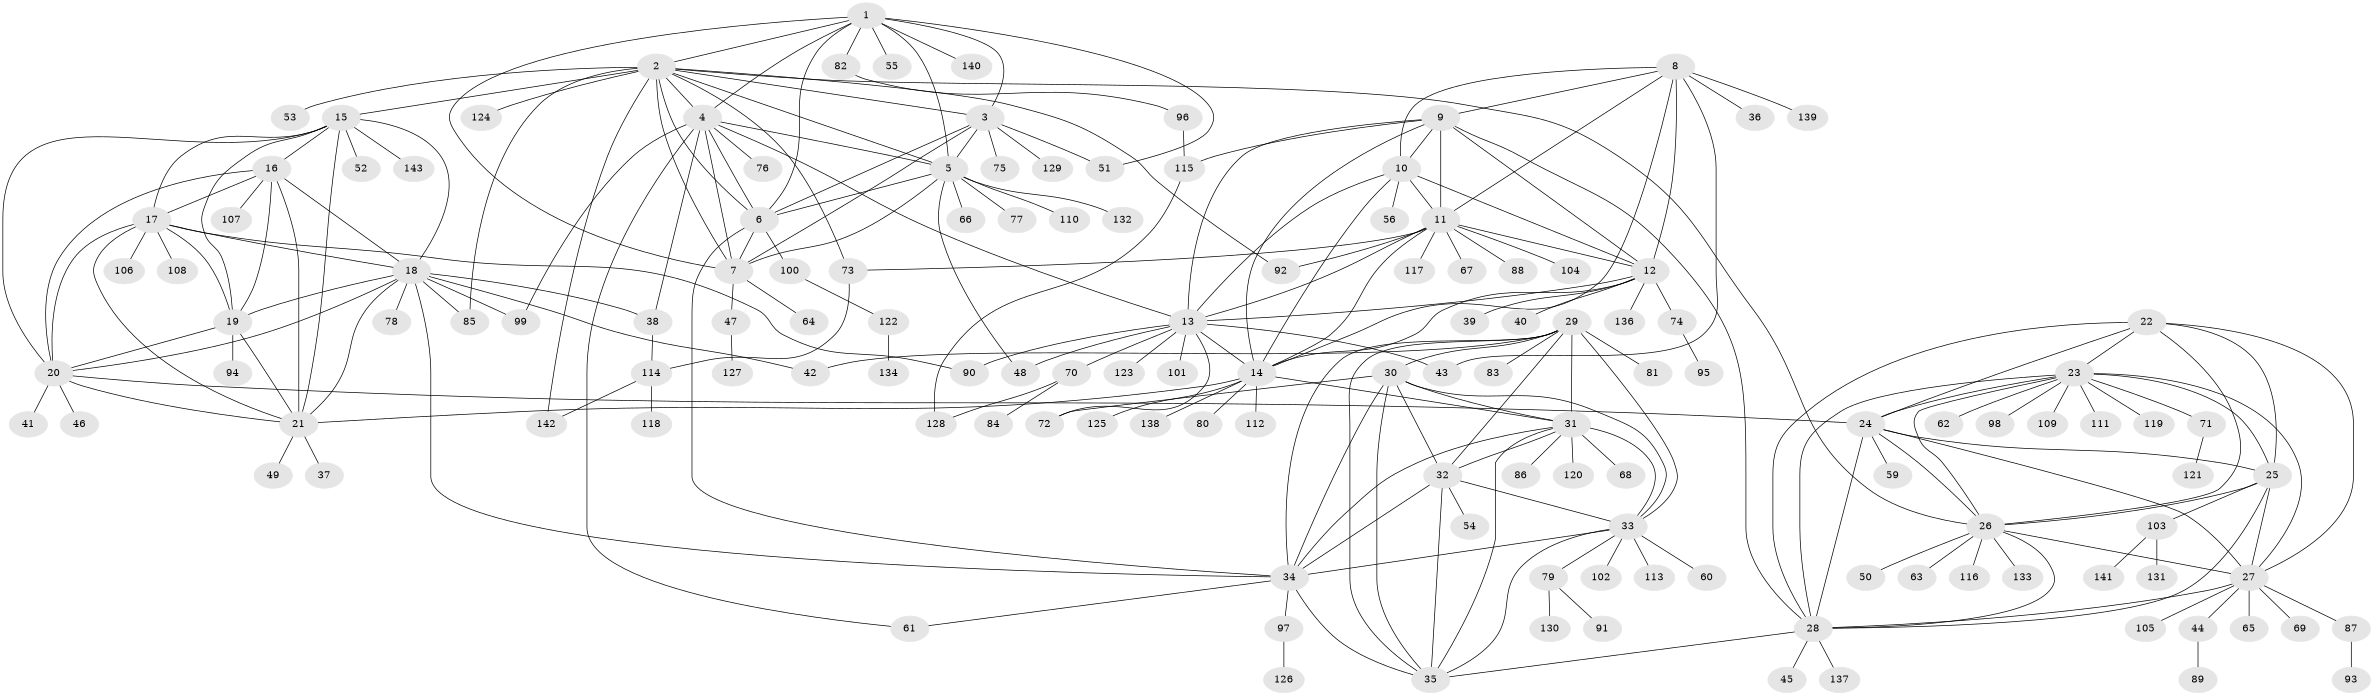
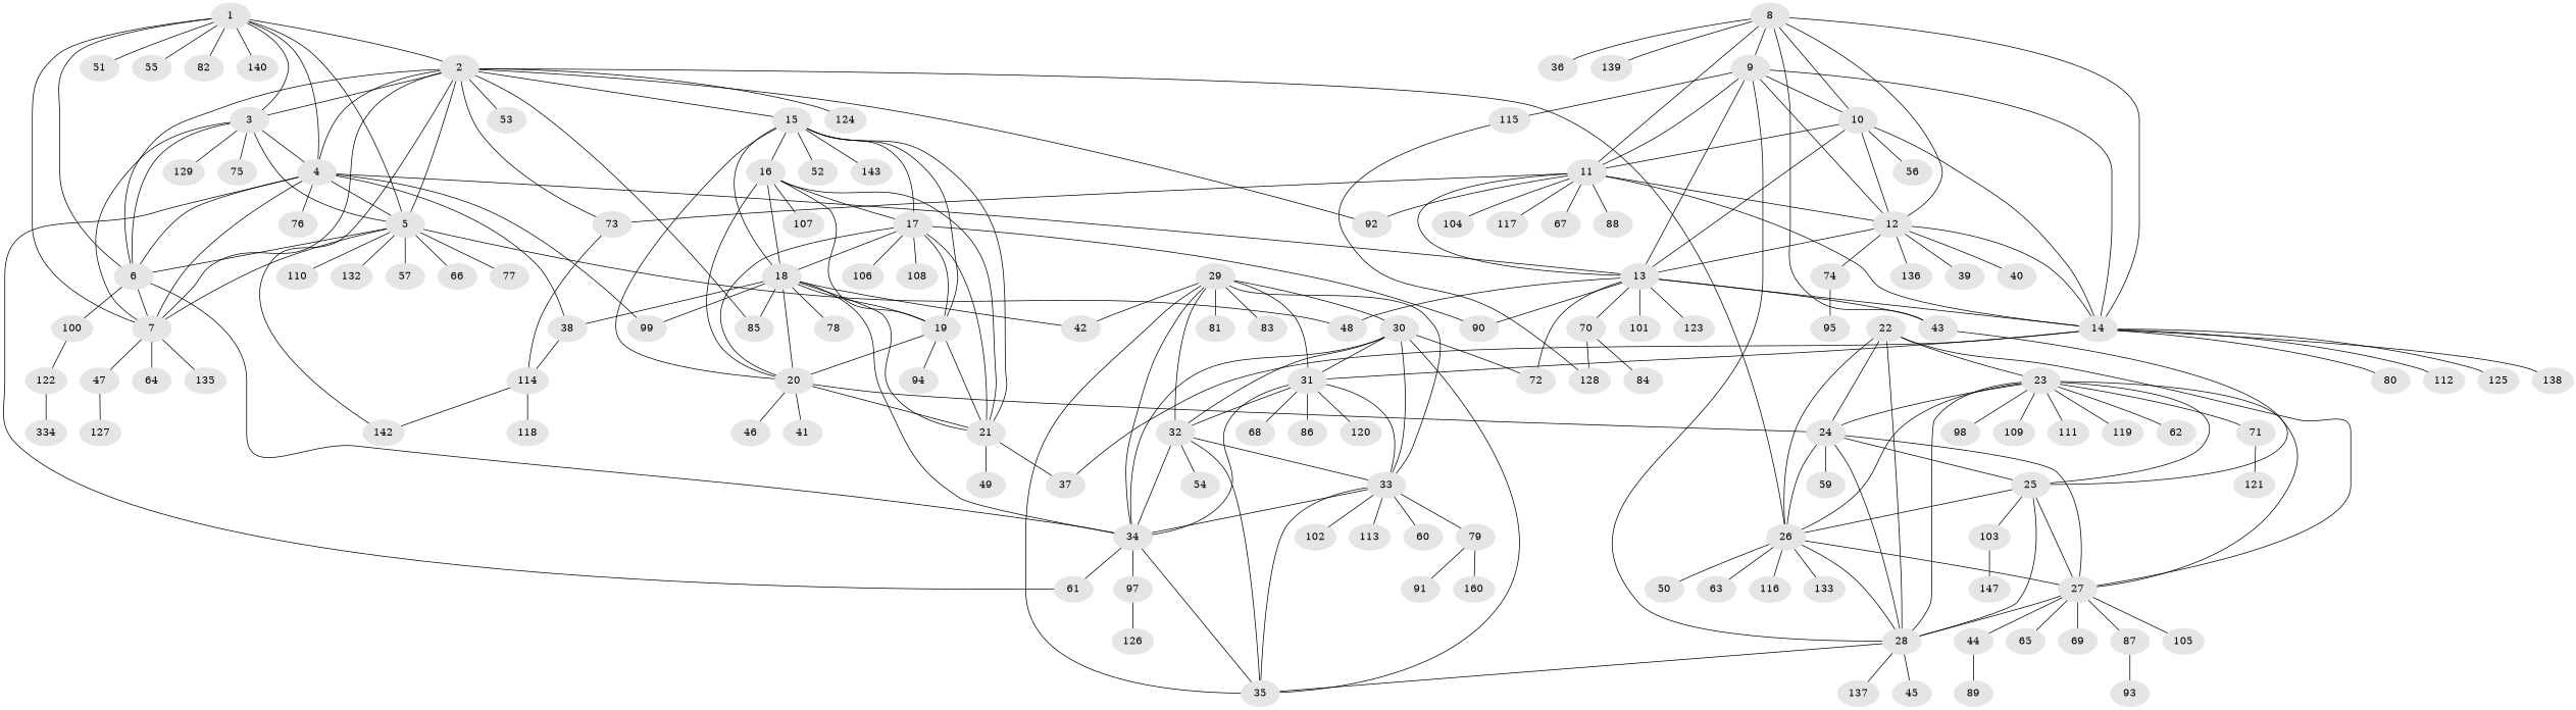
  graph {
    node [color=gray90 style=filled]
    1
    2
    3
    4
    5
    6
    7
    51
    55
    82
    140
    15
    26
    53
    73
    85
    92
    124
    142
    75
    129
    13
    38
    61
    76
    99
    48
+   57
    66
    77
    110
    132
    34
    100
    47
    64
-   96
+   135
    21
    16
    17
    18
    19
    20
    52
    143
    28
    27
    50
    63
    116
    133
    114
    14
    43
    70
    72
    90
    101
    123
    35
    97
    122
    127
    8
    9
    10
    11
    12
    36
    139
    115
    56
    67
    88
    104
    117
    39
    40
    74
    136
    31
    80
    112
    125
    138
    45
    137
    128
    95
    84
    37
    49
    32
    33
    68
    86
    120
    107
    106
    108
    42
    78
    94
    24
    41
    46
    25
    59
    22
    23
    62
    71
    98
    109
    111
    119
    103
    44
    65
    69
    87
    105
    121
-   131
-   141
+   141 [label=147]
    89
    93
    29
    30
    81
    83
    54
    60
    79
    102
    113
    91
-   130
+   130 [label=160]
    126
    118
-   134
+   134 [label=334]
    1 -- 2
    1 -- 3
    1 -- 4
    1 -- 5
    1 -- 6
    1 -- 7
    1 -- 51
    1 -- 55
    1 -- 82
    1 -- 140
    2 -- 3
    2 -- 4
    2 -- 5
    2 -- 6
    2 -- 7
    2 -- 15
    2 -- 26
    2 -- 53
    2 -- 73
    2 -- 85
    2 -- 92
    2 -- 124
    2 -- 142
-   3 -- 51
+   3 -- 4
    3 -- 5
    3 -- 6
    3 -- 7
    3 -- 75
    3 -- 129
    4 -- 5
    4 -- 6
    4 -- 7
    4 -- 13
    4 -- 38
    4 -- 61
    4 -- 76
    4 -- 99
    5 -- 6
    5 -- 7
    5 -- 48
+   5 -- 57
    5 -- 66
    5 -- 77
    5 -- 110
    5 -- 132
    6 -- 7
    6 -- 34
    6 -- 100
    7 -- 47
    7 -- 64
-   82 -- 96
+   7 -- 135
    15 -- 21
    15 -- 16
    15 -- 17
    15 -- 18
    15 -- 19
    15 -- 20
    15 -- 52
    15 -- 143
    26 -- 28
    26 -- 27
    26 -- 50
    26 -- 63
    26 -- 116
    26 -- 133
    73 -- 114
    13 -- 48
    13 -- 14
    13 -- 43
    13 -- 70
    13 -- 72
    13 -- 90
    13 -- 101
    13 -- 123
    38 -- 114
    34 -- 61
    34 -- 35
    34 -- 97
    100 -- 122
    47 -- 127
-   96 -- 115
    21 -- 37
    21 -- 49
    16 -- 21
    16 -- 17
    16 -- 18
    16 -- 19
    16 -- 20
    16 -- 107
    17 -- 21
    17 -- 18
    17 -- 19
    17 -- 20
    17 -- 90
    17 -- 106
    17 -- 108
    18 -- 85
    18 -- 38
    18 -- 99
    18 -- 34
    18 -- 21
    18 -- 19
    18 -- 20
    18 -- 42
    18 -- 78
    19 -- 21
    19 -- 20
    19 -- 94
    20 -- 21
    20 -- 24
    20 -- 41
    20 -- 46
    28 -- 35
    28 -- 45
    28 -- 137
    27 -- 28
    27 -- 44
    27 -- 65
    27 -- 69
    27 -- 87
    27 -- 105
    114 -- 142
    114 -- 118
-   14 -- 21
+   14 -- 37
    14 -- 31
    14 -- 80
    14 -- 112
    14 -- 125
    14 -- 138
    70 -- 128
    70 -- 84
    97 -- 126
    122 -- 134
    8 -- 14
    8 -- 43
    8 -- 9
    8 -- 10
    8 -- 11
    8 -- 12
    8 -- 36
    8 -- 139
    9 -- 13
    9 -- 28
    9 -- 14
    9 -- 10
    9 -- 11
    9 -- 12
    9 -- 115
    10 -- 13
    10 -- 14
    10 -- 11
    10 -- 12
    10 -- 56
    11 -- 73
    11 -- 92
    11 -- 13
    11 -- 14
    11 -- 12
    11 -- 67
    11 -- 88
    11 -- 104
    11 -- 117
    12 -- 13
    12 -- 14
    12 -- 39
    12 -- 40
    12 -- 74
    12 -- 136
    115 -- 128
    74 -- 95
    31 -- 34
-   31 -- 35
    31 -- 32
    31 -- 33
    31 -- 68
    31 -- 86
    31 -- 120
    32 -- 34
    32 -- 35
    32 -- 33
    32 -- 54
    33 -- 34
    33 -- 35
    33 -- 60
    33 -- 79
    33 -- 102
    33 -- 113
    24 -- 26
    24 -- 28
    24 -- 27
    24 -- 25
    24 -- 59
    25 -- 26
    25 -- 28
    25 -- 27
    25 -- 103
    22 -- 26
    22 -- 28
    22 -- 27
    22 -- 24
-   22 -- 25
+   43 -- 25
    22 -- 23
    23 -- 26
    23 -- 28
    23 -- 27
    23 -- 24
    23 -- 25
    23 -- 62
    23 -- 71
    23 -- 98
    23 -- 109
    23 -- 111
    23 -- 119
    71 -- 121
-   103 -- 131
    103 -- 141
    44 -- 89
    87 -- 93
    29 -- 34
    29 -- 35
    29 -- 31
    29 -- 32
    29 -- 33
    29 -- 42
    29 -- 30
    29 -- 81
    29 -- 83
    30 -- 34
    30 -- 72
    30 -- 35
    30 -- 31
    30 -- 32
    30 -- 33
    79 -- 91
    79 -- 130
  }
